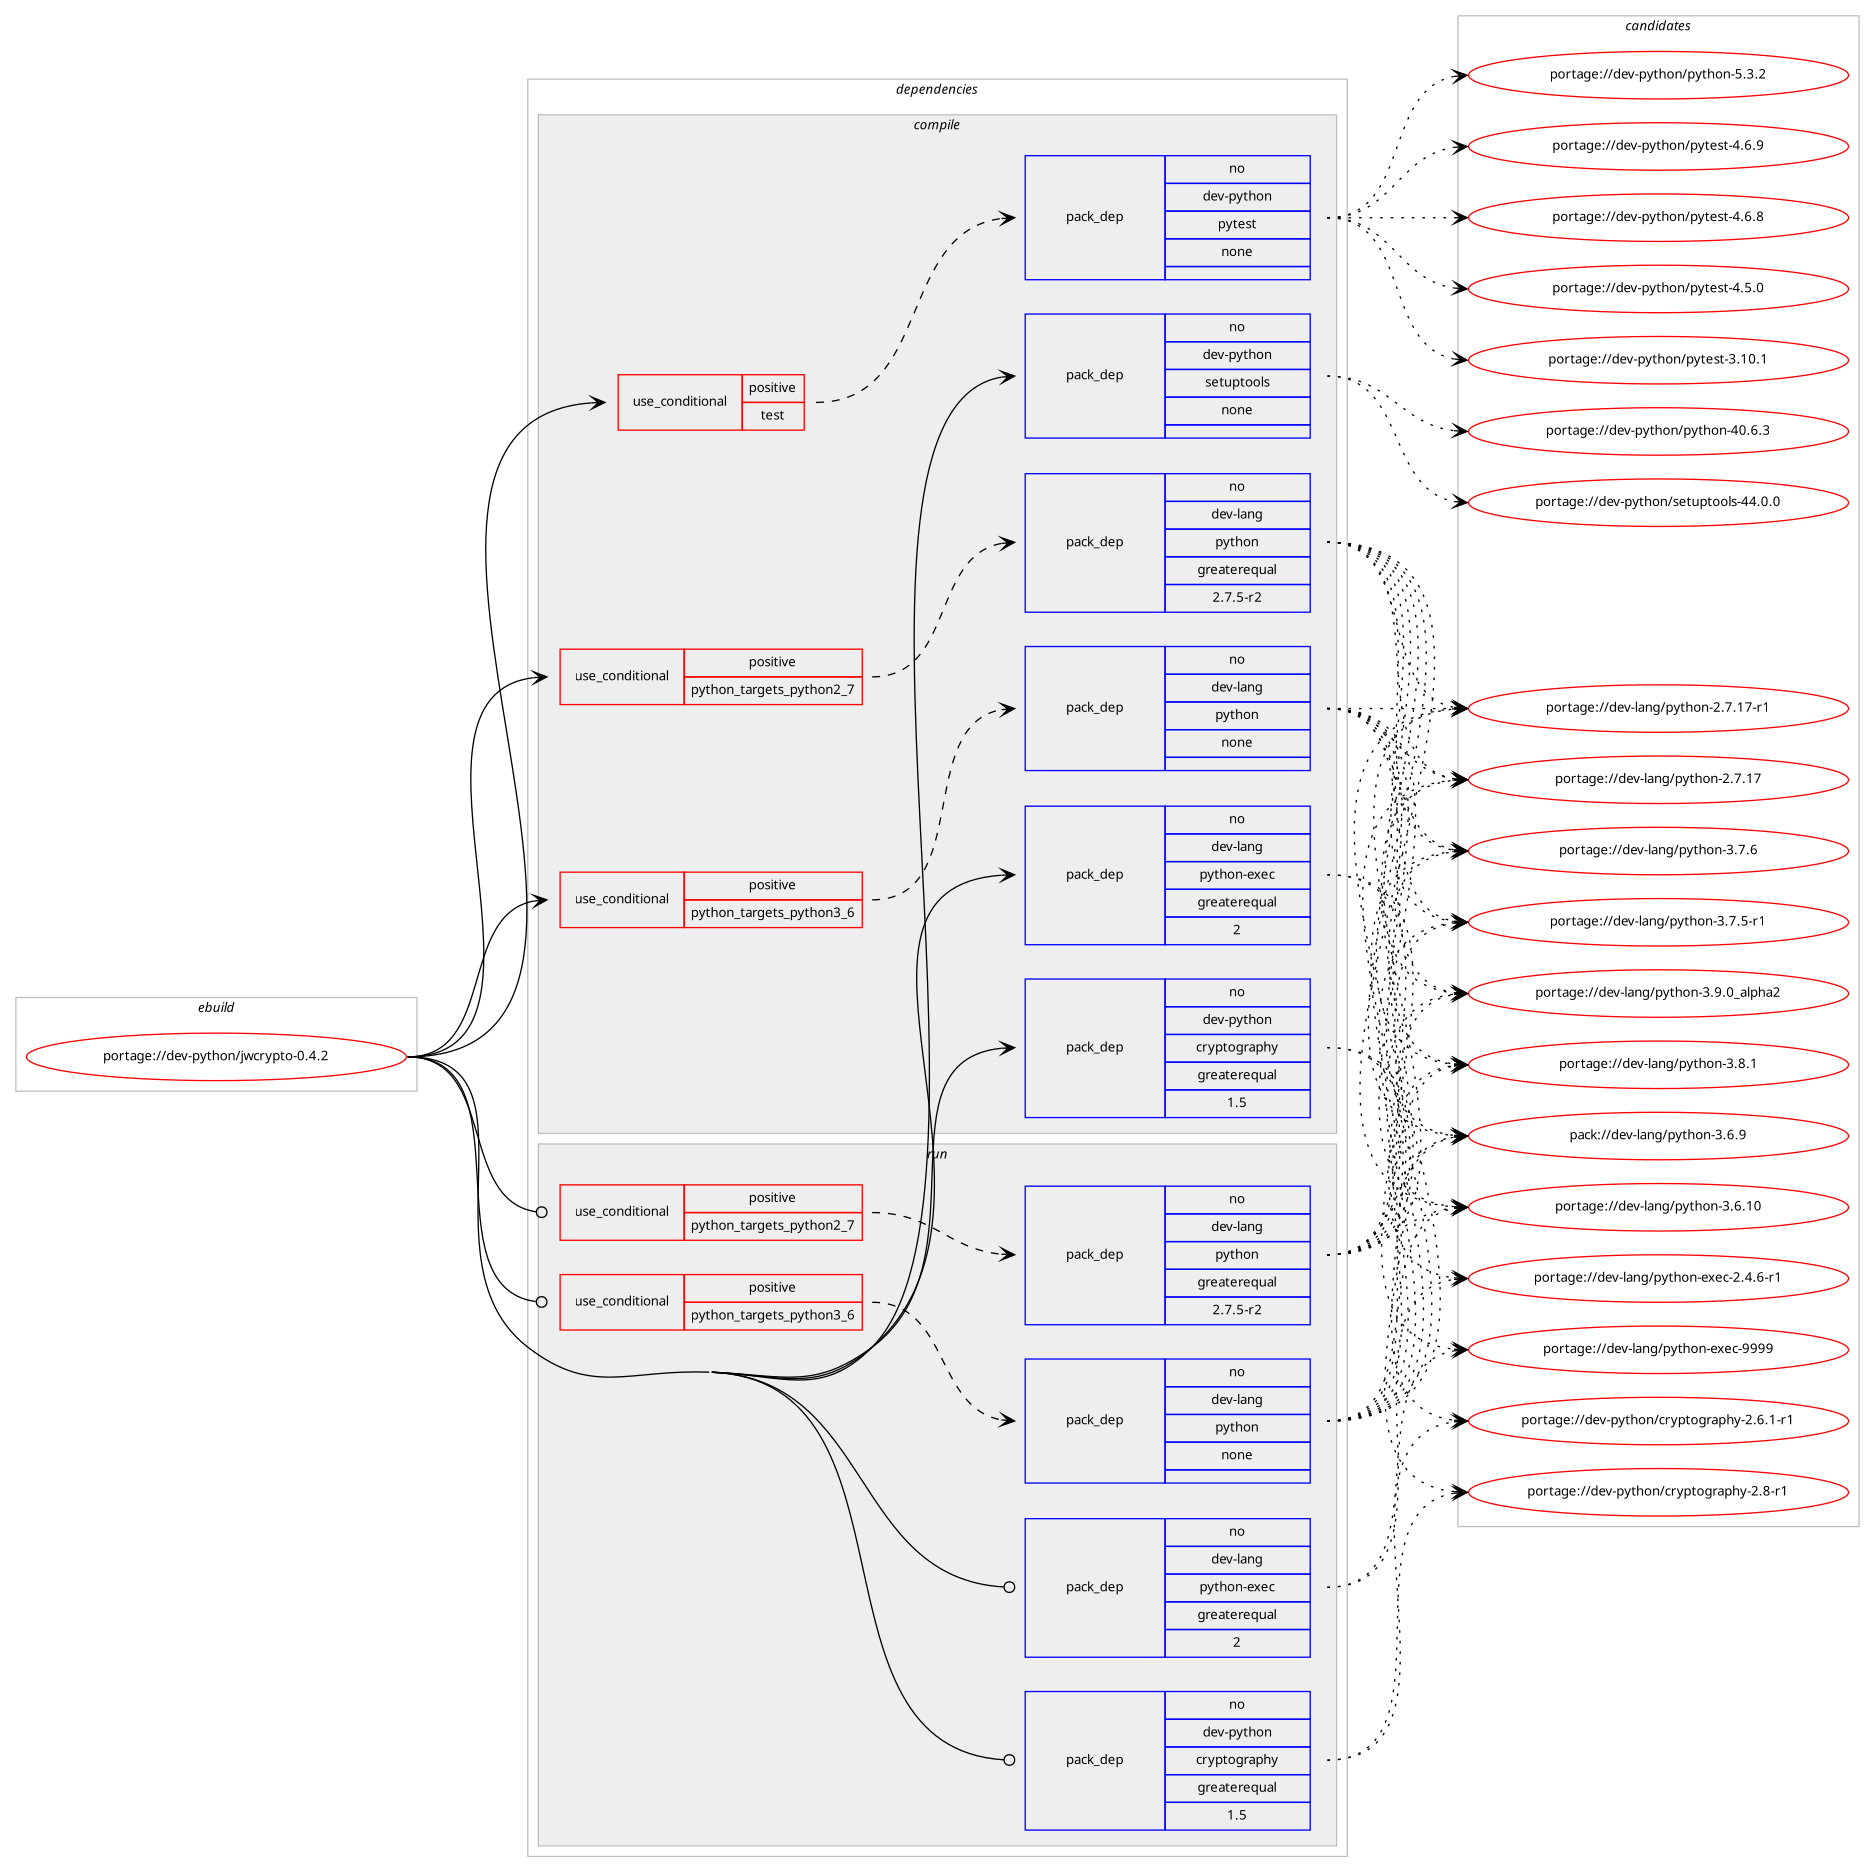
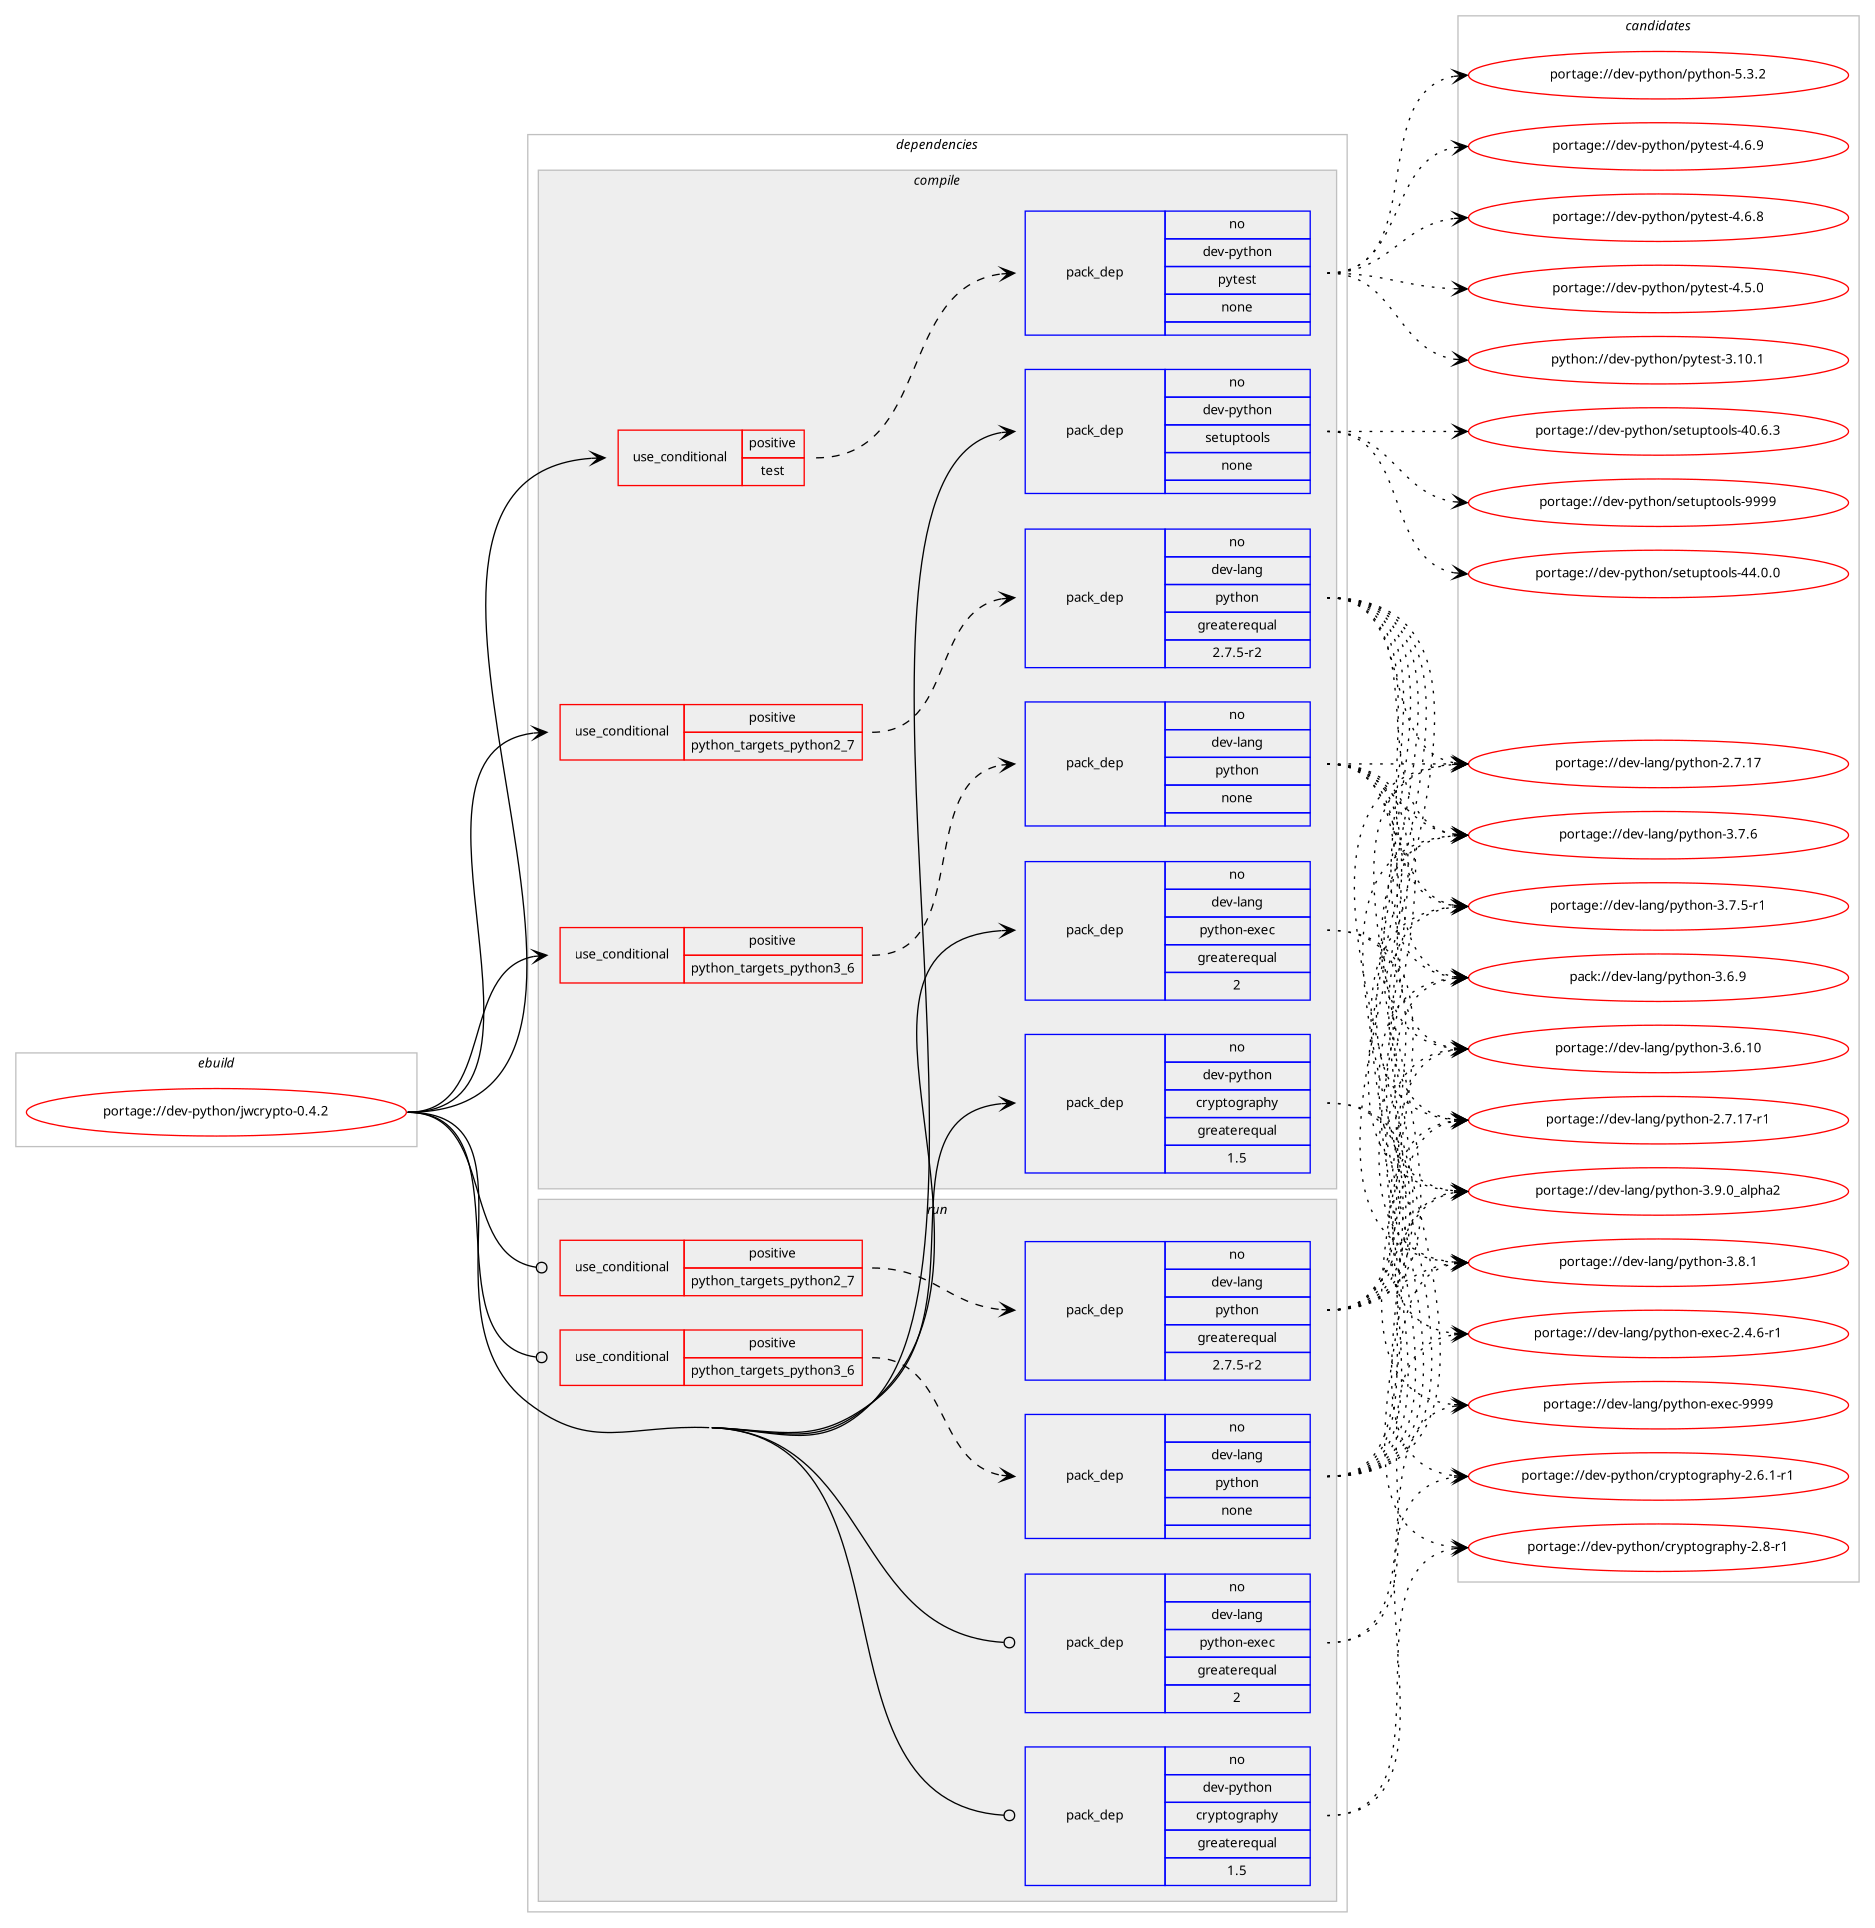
  digraph {
    compound=true
    concentrate=true
    fontname="Noto Sans"
    fontsize=10
    newrank=true
    rankdir=LR
    ranksep=1.5
    node [color=red fontname="Noto Sans" fontsize=10]
    edge [arrowhead=vee fontname="Noto Sans" headport=w style=dotted tailport=e weight=100]
    n1 [label="portage://dev-python/jwcrypto-0.4.2" width=4]
    n2 [color=blue label=<<TABLE BORDER="0" CELLBORDER="1" CELLSPACING="0" CELLPADDING="4" WIDTH="220"><TR><TD ROWSPAN="6" CELLPADDING="30">pack_dep</TD></TR><TR><TD WIDTH="110">no</TD></TR><TR><TD>dev-lang</TD></TR><TR><TD>python</TD></TR><TR><TD>greaterequal</TD></TR><TR><TD>2.7.5-r2</TD></TR></TABLE>> shape=none]
    n3 [label=<<TABLE BORDER="0" CELLBORDER="1" CELLSPACING="0" CELLPADDING="4"><TR><TD ROWSPAN="3" CELLPADDING="10">use_conditional</TD></TR><TR><TD>positive</TD></TR><TR><TD>python_targets_python2_7</TD></TR></TABLE>> shape=none]
    n4 [color=blue label=<<TABLE BORDER="0" CELLBORDER="1" CELLSPACING="0" CELLPADDING="4" WIDTH="220"><TR><TD ROWSPAN="6" CELLPADDING="30">pack_dep</TD></TR><TR><TD WIDTH="110">no</TD></TR><TR><TD>dev-lang</TD></TR><TR><TD>python</TD></TR><TR><TD>none</TD></TR><TR><TD></TD></TR></TABLE>> shape=none]
    n5 [label=<<TABLE BORDER="0" CELLBORDER="1" CELLSPACING="0" CELLPADDING="4"><TR><TD ROWSPAN="3" CELLPADDING="10">use_conditional</TD></TR><TR><TD>positive</TD></TR><TR><TD>python_targets_python3_6</TD></TR></TABLE>> shape=none]
    n6 [color=blue label=<<TABLE BORDER="0" CELLBORDER="1" CELLSPACING="0" CELLPADDING="4" WIDTH="220"><TR><TD ROWSPAN="6" CELLPADDING="30">pack_dep</TD></TR><TR><TD WIDTH="110">no</TD></TR><TR><TD>dev-python</TD></TR><TR><TD>pytest</TD></TR><TR><TD>none</TD></TR><TR><TD></TD></TR></TABLE>> shape=none]
    n7 [label=<<TABLE BORDER="0" CELLBORDER="1" CELLSPACING="0" CELLPADDING="4"><TR><TD ROWSPAN="3" CELLPADDING="10">use_conditional</TD></TR><TR><TD>positive</TD></TR><TR><TD>test</TD></TR></TABLE>> shape=none]
    n8 [color=blue label=<<TABLE BORDER="0" CELLBORDER="1" CELLSPACING="0" CELLPADDING="4" WIDTH="220"><TR><TD ROWSPAN="6" CELLPADDING="30">pack_dep</TD></TR><TR><TD WIDTH="110">no</TD></TR><TR><TD>dev-lang</TD></TR><TR><TD>python-exec</TD></TR><TR><TD>greaterequal</TD></TR><TR><TD>2</TD></TR></TABLE>> shape=none]
    n9 [color=blue label=<<TABLE BORDER="0" CELLBORDER="1" CELLSPACING="0" CELLPADDING="4" WIDTH="220"><TR><TD ROWSPAN="6" CELLPADDING="30">pack_dep</TD></TR><TR><TD WIDTH="110">no</TD></TR><TR><TD>dev-python</TD></TR><TR><TD>cryptography</TD></TR><TR><TD>greaterequal</TD></TR><TR><TD>1.5</TD></TR></TABLE>> shape=none]
    n10 [color=blue label=<<TABLE BORDER="0" CELLBORDER="1" CELLSPACING="0" CELLPADDING="4" WIDTH="220"><TR><TD ROWSPAN="6" CELLPADDING="30">pack_dep</TD></TR><TR><TD WIDTH="110">no</TD></TR><TR><TD>dev-python</TD></TR><TR><TD>setuptools</TD></TR><TR><TD>none</TD></TR><TR><TD></TD></TR></TABLE>> shape=none]
    n11 [color=blue label=<<TABLE BORDER="0" CELLBORDER="1" CELLSPACING="0" CELLPADDING="4" WIDTH="220"><TR><TD ROWSPAN="6" CELLPADDING="30">pack_dep</TD></TR><TR><TD WIDTH="110">no</TD></TR><TR><TD>dev-lang</TD></TR><TR><TD>python</TD></TR><TR><TD>greaterequal</TD></TR><TR><TD>2.7.5-r2</TD></TR></TABLE>> shape=none]
    n12 [label=<<TABLE BORDER="0" CELLBORDER="1" CELLSPACING="0" CELLPADDING="4"><TR><TD ROWSPAN="3" CELLPADDING="10">use_conditional</TD></TR><TR><TD>positive</TD></TR><TR><TD>python_targets_python2_7</TD></TR></TABLE>> shape=none]
    n13 [color=blue label=<<TABLE BORDER="0" CELLBORDER="1" CELLSPACING="0" CELLPADDING="4" WIDTH="220"><TR><TD ROWSPAN="6" CELLPADDING="30">pack_dep</TD></TR><TR><TD WIDTH="110">no</TD></TR><TR><TD>dev-lang</TD></TR><TR><TD>python</TD></TR><TR><TD>none</TD></TR><TR><TD></TD></TR></TABLE>> shape=none]
    n14 [label=<<TABLE BORDER="0" CELLBORDER="1" CELLSPACING="0" CELLPADDING="4"><TR><TD ROWSPAN="3" CELLPADDING="10">use_conditional</TD></TR><TR><TD>positive</TD></TR><TR><TD>python_targets_python3_6</TD></TR></TABLE>> shape=none]
    n15 [color=blue label=<<TABLE BORDER="0" CELLBORDER="1" CELLSPACING="0" CELLPADDING="4" WIDTH="220"><TR><TD ROWSPAN="6" CELLPADDING="30">pack_dep</TD></TR><TR><TD WIDTH="110">no</TD></TR><TR><TD>dev-lang</TD></TR><TR><TD>python-exec</TD></TR><TR><TD>greaterequal</TD></TR><TR><TD>2</TD></TR></TABLE>> shape=none]
    n16 [color=blue label=<<TABLE BORDER="0" CELLBORDER="1" CELLSPACING="0" CELLPADDING="4" WIDTH="220"><TR><TD ROWSPAN="6" CELLPADDING="30">pack_dep</TD></TR><TR><TD WIDTH="110">no</TD></TR><TR><TD>dev-python</TD></TR><TR><TD>cryptography</TD></TR><TR><TD>greaterequal</TD></TR><TR><TD>1.5</TD></TR></TABLE>> shape=none]
    n17 [label="portage://dev-lang/python-3.9.0_alpha2" width=4]
    n18 [label="portage://dev-lang/python-3.8.1" width=4]
    n19 [label="portage://dev-lang/python-3.7.6" width=4]
    n20 [label="portage://dev-lang/python-3.7.5-r1" width=4]
    n21 [label="pack://dev-lang/python-3.6.9" width=4]
    n22 [label="portage://dev-lang/python-3.6.10" width=4]
    n23 [label="portage://dev-lang/python-2.7.17-r1" width=4]
    n24 [label="portage://dev-lang/python-2.7.17" width=4]
    n25 [label="portage://dev-python/python-5.3.2" width=4]
    n26 [label="portage://dev-python/pytest-4.6.9" width=4]
    n27 [label="portage://dev-python/pytest-4.6.8" width=4]
    n28 [label="portage://dev-python/pytest-4.5.0" width=4]
-   n29 [label="portage://dev-python/pytest-3.10.1" width=4]
+   n29 [label="python://dev-python/pytest-3.10.1" width=4]
    n30 [label="portage://dev-lang/python-exec-9999" width=4]
    n31 [label="portage://dev-lang/python-exec-2.4.6-r1" width=4]
    n32 [label="portage://dev-python/cryptography-2.8-r1" width=4]
    n33 [label="portage://dev-python/cryptography-2.6.1-r1" width=4]
+   n34 [label="portage://dev-python/setuptools-9999" width=4]
    n35 [label="portage://dev-python/setuptools-44.0.0" width=4]
-   n36 [label="portage://dev-python/python-40.6.3" width=4]
+   n36 [label="portage://dev-python/setuptools-40.6.3" width=4]
    subgraph cluster_1 {
      color=gray
      label=<<i>ebuild</i>>
      n1
    }
    subgraph cluster_2 {
      color=gray
      label=<<i>dependencies</i>>
      subgraph cluster_3 {
        color=gray
        fillcolor="#eeeeee"
        label=<<i>compile</i>>
        style=filled
        subgraph sub_4 {
          color=gray
          fillcolor="#eeeeee"
          label=<<i>compile</i>>
          style=filled
          n3
          subgraph sub_5 {
            color=gray
            fillcolor="#eeeeee"
            label=<<i>compile</i>>
            style=filled
            n2
          }
        }
        subgraph sub_6 {
          color=gray
          fillcolor="#eeeeee"
          label=<<i>compile</i>>
          style=filled
          n5
          subgraph sub_7 {
            color=gray
            fillcolor="#eeeeee"
            label=<<i>compile</i>>
            style=filled
            n4
          }
        }
        subgraph sub_8 {
          color=gray
          fillcolor="#eeeeee"
          label=<<i>compile</i>>
          style=filled
          n7
          subgraph sub_9 {
            color=gray
            fillcolor="#eeeeee"
            label=<<i>compile</i>>
            style=filled
            n6
          }
        }
        subgraph sub_10 {
          color=gray
          fillcolor="#eeeeee"
          label=<<i>compile</i>>
          style=filled
          n8
        }
        subgraph sub_11 {
          color=gray
          fillcolor="#eeeeee"
          label=<<i>compile</i>>
          style=filled
          n9
        }
        subgraph sub_12 {
          color=gray
          fillcolor="#eeeeee"
          label=<<i>compile</i>>
          style=filled
          n10
        }
      }
      subgraph cluster_13 {
        color=gray
        fillcolor="#eeeeee"
        label=<<i>compile and run</i>>
        style=filled
      }
      subgraph cluster_14 {
        color=gray
        fillcolor="#eeeeee"
        label=<<i>run</i>>
        style=filled
        subgraph sub_15 {
          color=gray
          fillcolor="#eeeeee"
          label=<<i>run</i>>
          style=filled
          n12
          subgraph sub_16 {
            color=gray
            fillcolor="#eeeeee"
            label=<<i>run</i>>
            style=filled
            n11
          }
        }
        subgraph sub_17 {
          color=gray
          fillcolor="#eeeeee"
          label=<<i>run</i>>
          style=filled
          n14
          subgraph sub_18 {
            color=gray
            fillcolor="#eeeeee"
            label=<<i>run</i>>
            style=filled
            n13
          }
        }
        subgraph sub_19 {
          color=gray
          fillcolor="#eeeeee"
          label=<<i>run</i>>
          style=filled
          n15
        }
        subgraph sub_20 {
          color=gray
          fillcolor="#eeeeee"
          label=<<i>run</i>>
          style=filled
          n16
        }
      }
    }
    subgraph cluster_21 {
      color=gray
      label=<<i>candidates</i>>
      rank=same
      subgraph sub_22 {
        color=black
        label=<<i>candidates</i>>
        nodesep=1
        rank=same
        n17
        n18
        n19
        n20
        n21
        n22
        n23
        n24
      }
      subgraph sub_23 {
        color=black
        label=<<i>candidates</i>>
        nodesep=1
        rank=same
        n17
        n18
        n19
        n20
        n21
        n22
        n23
        n24
      }
      subgraph sub_24 {
        color=black
        label=<<i>candidates</i>>
        nodesep=1
        rank=same
        n25
        n26
        n27
        n28
        n29
      }
      subgraph sub_25 {
        color=black
        label=<<i>candidates</i>>
        nodesep=1
        rank=same
        n30
        n31
      }
      subgraph sub_26 {
        color=black
        label=<<i>candidates</i>>
        nodesep=1
        rank=same
        n32
        n33
      }
      subgraph sub_27 {
        color=black
        label=<<i>candidates</i>>
        nodesep=1
        rank=same
+       n34
        n35
        n36
      }
      subgraph sub_28 {
        color=black
        label=<<i>candidates</i>>
        nodesep=1
        rank=same
        n17
        n18
        n19
        n20
        n21
        n22
        n23
        n24
      }
      subgraph sub_29 {
        color=black
        label=<<i>candidates</i>>
        nodesep=1
        rank=same
        n17
        n18
        n19
        n20
        n21
        n22
        n23
        n24
      }
      subgraph sub_30 {
        color=black
        label=<<i>candidates</i>>
        nodesep=1
        rank=same
        n30
        n31
      }
      subgraph sub_31 {
        color=black
        label=<<i>candidates</i>>
        nodesep=1
        rank=same
        n32
        n33
      }
    }
    n1 -> n3 [style=solid weight=20]
    n1 -> n5 [style=solid weight=20]
    n1 -> n7 [style=solid weight=20]
    n1 -> n8 [style=solid weight=20]
    n1 -> n9 [style=solid weight=20]
    n1 -> n10 [style=solid weight=20]
    n1 -> n12 [arrowhead=odot style=solid weight=20]
    n1 -> n14 [arrowhead=odot style=solid weight=20]
    n1 -> n15 [arrowhead=odot style=solid weight=20]
    n1 -> n16 [arrowhead=odot style=solid weight=20]
    n2 -> n17
    n2 -> n18
    n2 -> n19
    n2 -> n20
    n2 -> n21
    n2 -> n22
    n2 -> n23
    n2 -> n24
    n3 -> n2 [style=dashed weight=20]
    n4 -> n17
    n4 -> n18
    n4 -> n19
    n4 -> n20
    n4 -> n21
    n4 -> n22
    n4 -> n23
    n4 -> n24
    n5 -> n4 [style=dashed weight=20]
    n6 -> n25
    n6 -> n26
    n6 -> n27
    n6 -> n28
    n6 -> n29
    n7 -> n6 [style=dashed weight=20]
    n8 -> n30
    n8 -> n31
    n9 -> n32
    n9 -> n33
+   n10 -> n34
    n10 -> n35
    n10 -> n36
    n11 -> n17
    n11 -> n18
    n11 -> n19
    n11 -> n20
    n11 -> n21
    n11 -> n22
    n11 -> n23
    n11 -> n24
    n12 -> n11 [style=dashed weight=20]
    n13 -> n17
    n13 -> n18
    n13 -> n19
    n13 -> n20
    n13 -> n21
    n13 -> n22
    n13 -> n23
    n13 -> n24
    n14 -> n13 [style=dashed weight=20]
    n15 -> n30
    n15 -> n31
    n16 -> n32
    n16 -> n33
  }
